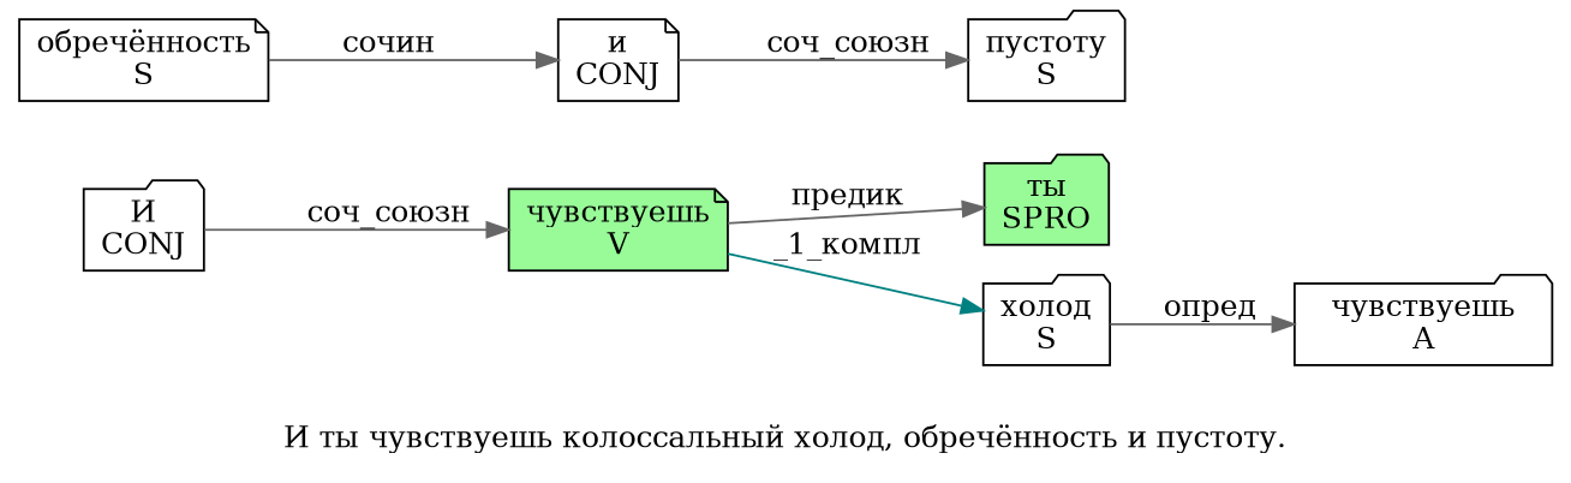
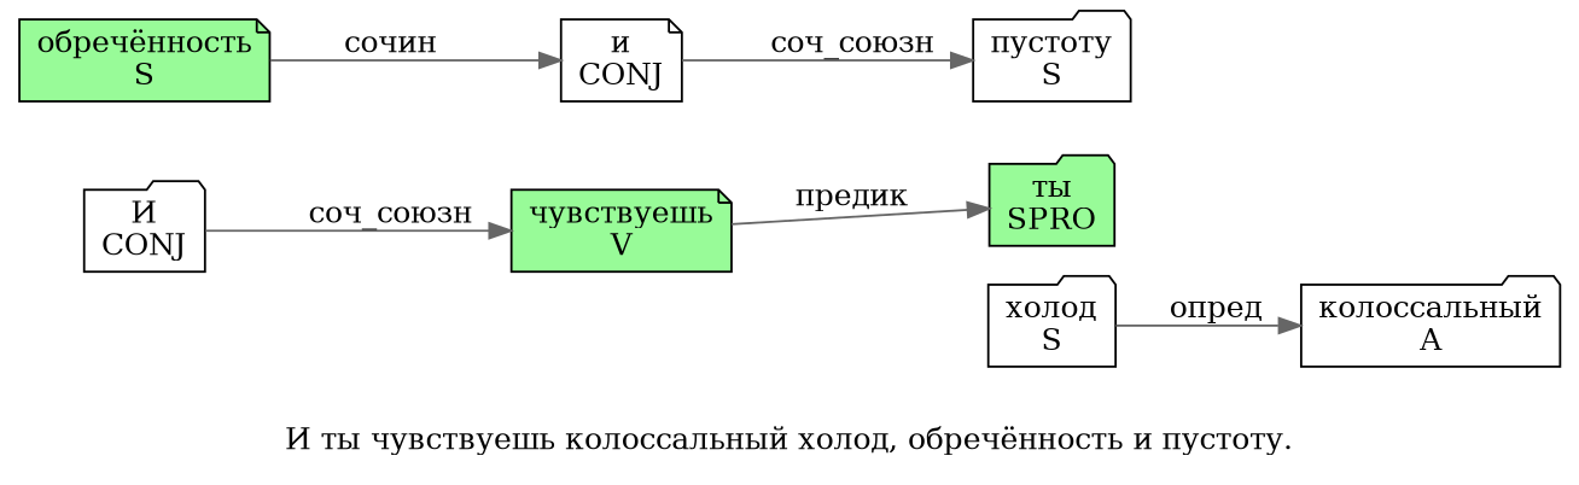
  digraph {
    label="И ты чувствуешь колоссальный холод, обречённость и пустоту."
    rankdir=LR
    node [fillcolor=white penwidth=1 shape=folder style=filled]
    edge [color=gray40]
    n1 [label="И\nCONJ"]
    n2 [fillcolor=palegreen label="чувствуешь\nV" shape=note]
    n3 [fillcolor=palegreen label="ты\nSPRO"]
    n4 [label="холод\nS"]
-   n5 [label="чувствуешь\nA"]
-   n6 [label="обречённость\nS" shape=note]
+   n5 [label="колоссальный\nA"]
+   n6 [fillcolor=palegreen label="обречённость\nS" shape=note]
    n7 [label="и\nCONJ" shape=note]
    n8 [label="пустоту\nS"]
    n1 -> n2 [label="соч_союзн"]
    n2 -> n3 [label="предик"]
-   n2 -> n4 [color=teal label="_1_компл"]
    n4 -> n5 [label="опред"]
    n6 -> n7 [label="сочин"]
    n7 -> n8 [label="соч_союзн"]
  }
